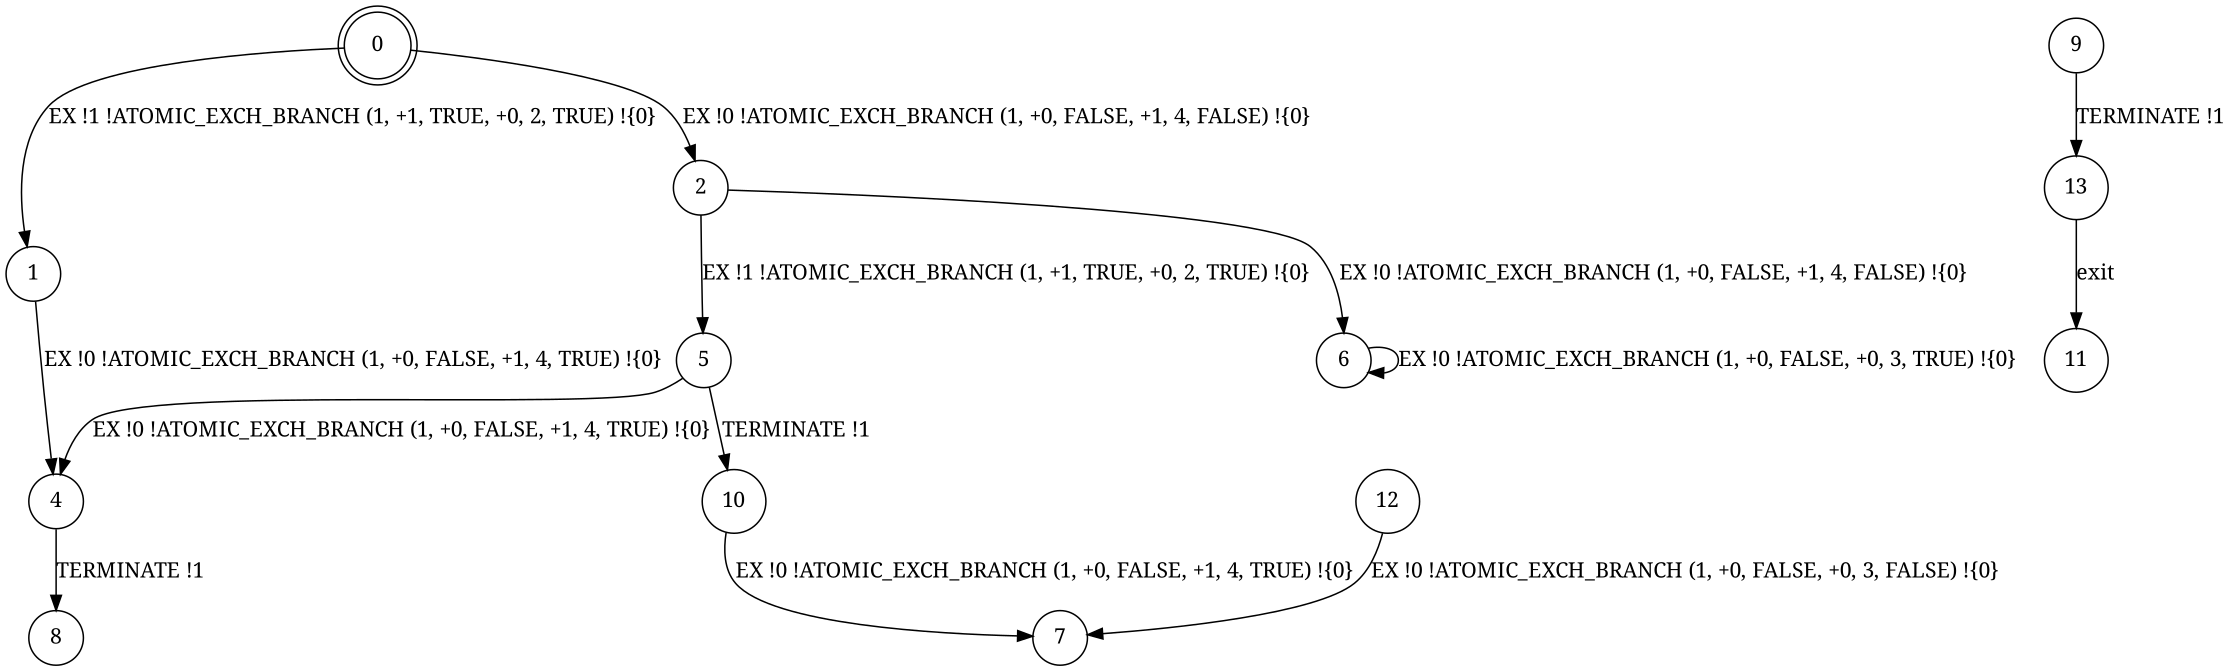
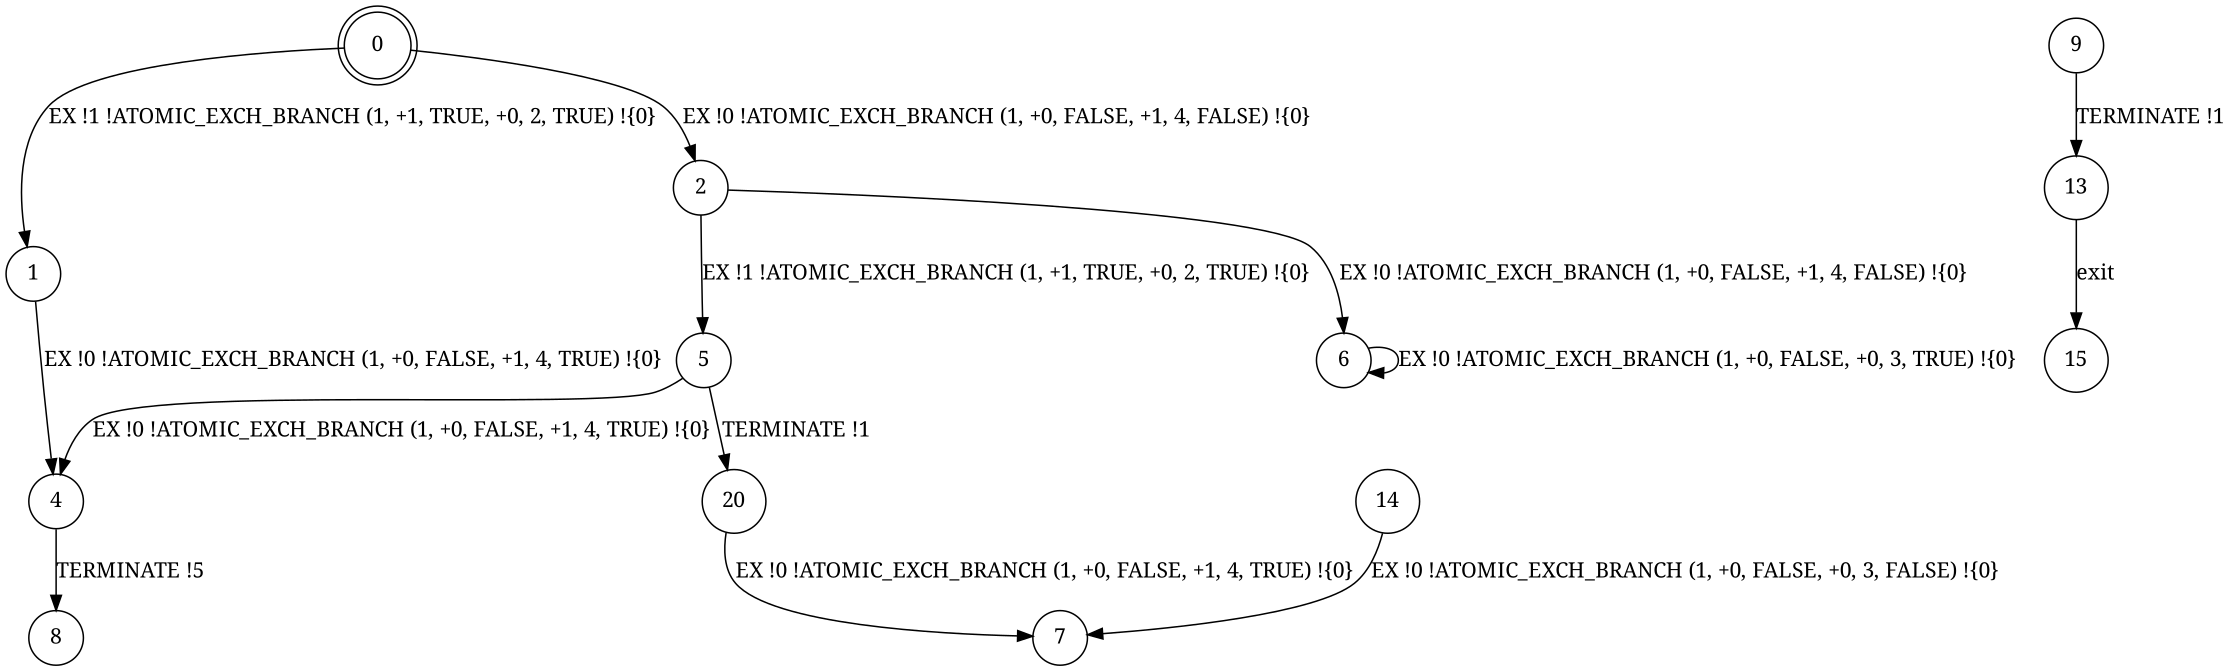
  digraph {
    fontname="Noto Serif"
    node [fontname="Noto Serif" shape=circle]
    edge [fontname="Noto Serif"]
    0 [peripheries=2]
    1
    2
    4
    5
    6
    8
-   10
+   10 [label=20]
    9
    13
    7
-   15 [label=11]
-   14 [label=12]
+   15
+   14
    0 -> 1 [label="EX !1 !ATOMIC_EXCH_BRANCH (1, +1, TRUE, +0, 2, TRUE) !{0}"]
    0 -> 2 [label="EX !0 !ATOMIC_EXCH_BRANCH (1, +0, FALSE, +1, 4, FALSE) !{0}"]
    1 -> 4 [label="EX !0 !ATOMIC_EXCH_BRANCH (1, +0, FALSE, +1, 4, TRUE) !{0}"]
    2 -> 5 [label="EX !1 !ATOMIC_EXCH_BRANCH (1, +1, TRUE, +0, 2, TRUE) !{0}"]
    2 -> 6 [label="EX !0 !ATOMIC_EXCH_BRANCH (1, +0, FALSE, +1, 4, FALSE) !{0}"]
-   4 -> 8 [label="TERMINATE !1"]
+   4 -> 8 [label="TERMINATE !5"]
    5 -> 4 [label="EX !0 !ATOMIC_EXCH_BRANCH (1, +0, FALSE, +1, 4, TRUE) !{0}"]
    5 -> 10 [label="TERMINATE !1"]
    6 -> 6 [label="EX !0 !ATOMIC_EXCH_BRANCH (1, +0, FALSE, +0, 3, TRUE) !{0}"]
    10 -> 7 [label="EX !0 !ATOMIC_EXCH_BRANCH (1, +0, FALSE, +1, 4, TRUE) !{0}"]
    9 -> 13 [label="TERMINATE !1"]
    13 -> 15 [label=exit]
    14 -> 7 [label="EX !0 !ATOMIC_EXCH_BRANCH (1, +0, FALSE, +0, 3, FALSE) !{0}"]
  }
